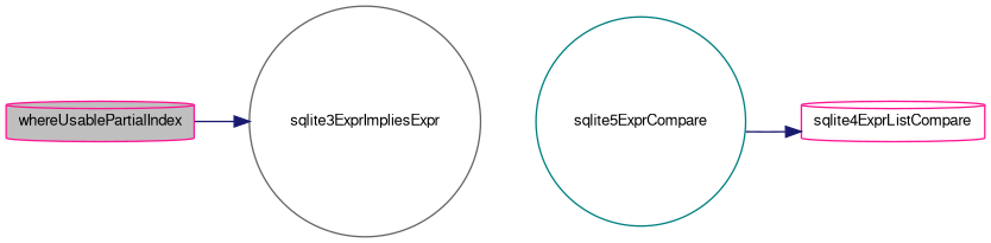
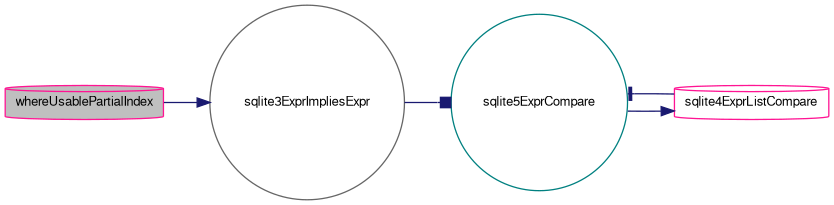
  digraph {
    rankdir=LR
    node [color=deeppink fillcolor=white fontname=FreeSans fontsize=10 shape=cylinder style=filled]
    edge [arrowhead=normal color=midnightblue fontname=FreeSans fontsize=10 labelfontname=FreeSans labelfontsize=10 style=solid]
    n1 [fillcolor=grey75 fontcolor=black height=0.2 label=whereUsablePartialIndex width=0.4]
    n2 [color=gray40 height=0.2 label=sqlite3ExprImpliesExpr shape=circle width=0.4]
    n3 [color=teal height=0.2 label=sqlite5ExprCompare shape=circle width=0.4]
    n4 [height=0.2 label=sqlite4ExprListCompare width=0.4]
    n1 -> n2
+   n2 -> n3 [arrowhead=box]
    n3 -> n4
+   n4 -> n3 [arrowhead=tee]
  }
